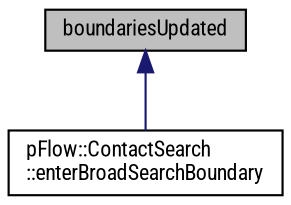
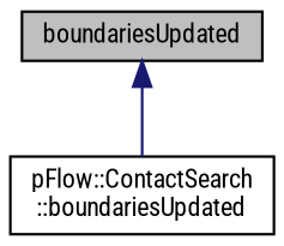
  digraph {
    rankdir=TB
    fontname="Roboto Condensed"
    node [color=black fontname="Roboto Condensed" fontsize=10 shape=record style=filled]
    n1 [fillcolor=grey75 fontcolor=black height=0.2 label=boundariesUpdated width=0.4]
-   n2 [fillcolor=white height=0.2 label="pFlow::ContactSearch\l::enterBroadSearchBoundary" width=0.4]
+   n2 [fillcolor=white height=0.2 label="pFlow::ContactSearch\l::boundariesUpdated" width=0.4]
    n1 -> n2 [color=midnightblue dir=back fontname="Roboto Condensed" fontsize=10 labelfontname=Helvetica labelfontsize=10 style=solid]
  }
